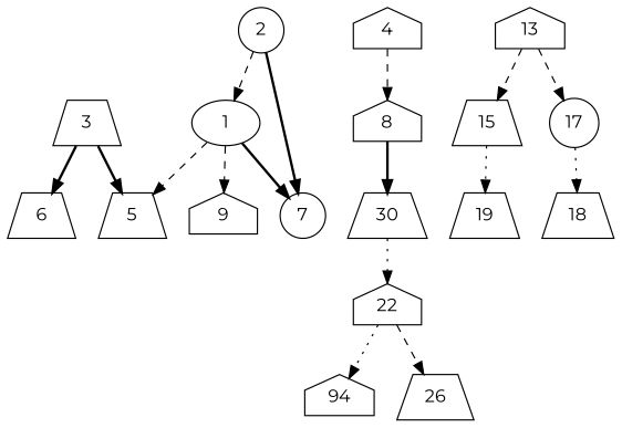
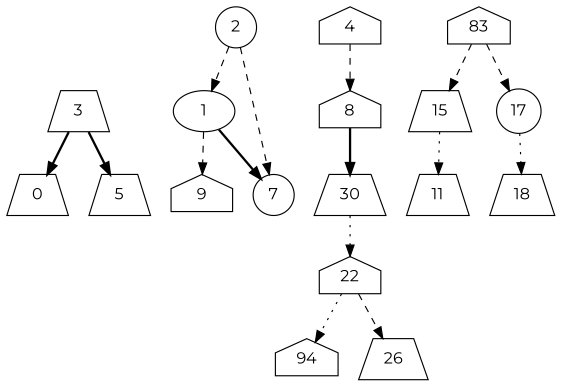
  digraph {
    fontname=Montserrat
    node [alpha=0.02 fontname=Montserrat shape=trapezium]
    edge [fontname=Montserrat style=dashed]
    1 [alpha=0.11 expect_size=48697344 shape=ellipse]
    5 [alpha=0.10 expect_size=40966144]
    7 [expect_size=17679360 shape=circle]
    9 [alpha=0.03 expect_size=23266304 shape=house]
    2 [alpha=0.10 expect_size=50754560 shape=circle]
-   6 [alpha=0.05 expect_size=30328832]
+   6 [alpha=0.05 expect_size=30328832 label=0]
    3 [expect_size=49990656]
    4 [expect_size=40000512 shape=house]
    8 [alpha=0.07 expect_size=19220480 shape=house]
    n10 [alpha=0.01 expect_size=31541248 label=30]
    n11 [alpha=0.04 expect_size=20008960 label=22 shape=house]
    n12 [alpha=0.20 expect_size=48510976 label=94 shape=house]
    n13 [alpha=0.19 expect_size=28726272 label=26]
-   13 [alpha=0.01 expect_size=44679168 shape=house]
+   13 [alpha=0.01 expect_size=44679168 shape=house label=83]
    15 [alpha=0.18 expect_size=6085632]
    17 [alpha=0.14 expect_size=40245248 shape=circle]
-   19 [alpha=0.12 expect_size=14923776]
+   19 [alpha=0.12 expect_size=14923776 label=11]
    18 [alpha=0.17 expect_size=46011392]
-   1 -> 5
    1 -> 7 [style=bold]
    1 -> 9
    2 -> 1
-   2 -> 7 [style=bold]
+   2 -> 7
    3 -> 5 [style=bold]
    3 -> 6 [style=bold]
    4 -> 8
    8 -> n10 [style=bold]
    n10 -> n11 [style=dotted]
    n11 -> n12 [style=dotted]
    n11 -> n13
    13 -> 15
    13 -> 17
    15 -> 19 [style=dotted]
    17 -> 18 [style=dotted]
  }
